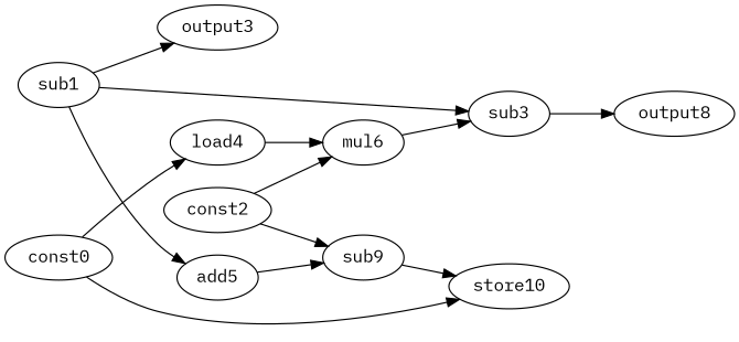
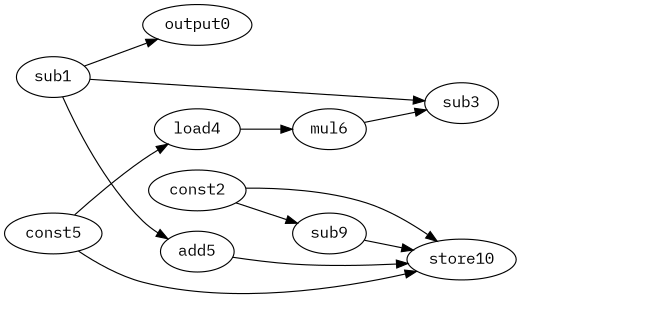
  digraph {
    fontname="IBM Plex Mono"
    rankdir=LR
    node [fontname="IBM Plex Mono" opcode=const]
    edge [fontname="IBM Plex Mono" operand=0]
    load4 [opcode=load]
-   const0
+   const0 [label=const5]
    store10 [opcode=store]
    mul6 [opcode=mul]
    n5 [label=sub1]
-   output3 [opcode=output]
+   output3 [opcode=output label=output0]
    add5 [opcode=add]
    n8 [label=sub3 opcode=sub]
    sub9 [opcode=sub]
-   output8 [opcode=output]
    const2
    load4 -> mul6 [operand=1]
    const0 -> load4
    const0 -> store10
    mul6 -> n8 [operand=1]
    n5 -> output3
    n5 -> add5
    n5 -> n8
-   add5 -> sub9 [operand=1]
-   n8 -> output8
+   add5 -> store10 [operand=1]
    sub9 -> store10 [operand=1]
-   const2 -> mul6
+   const2 -> store10
    const2 -> sub9
  }
